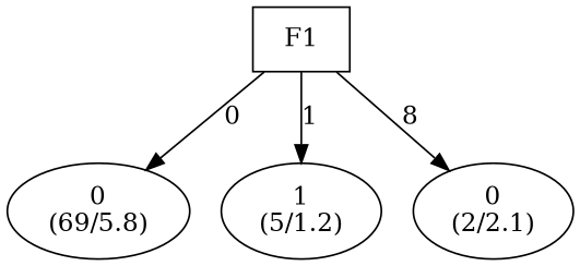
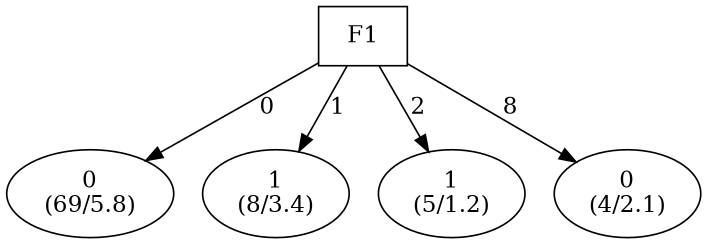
  digraph {
    node [shape=ellipse]
    n1 [label="F1\n" shape=box]
    n2 [label="0\n(69/5.8)"]
+   n3 [label="1\n(8/3.4)"]
    n4 [label="1\n(5/1.2)"]
-   n5 [label="0\n(2/2.1)"]
+   n5 [label="0\n(4/2.1)"]
    n1 -> n2 [label=0]
-   n1 -> n4 [label=1]
+   n1 -> n3 [label=1]
+   n1 -> n4 [label=2]
    n1 -> n5 [label=8]
  }
